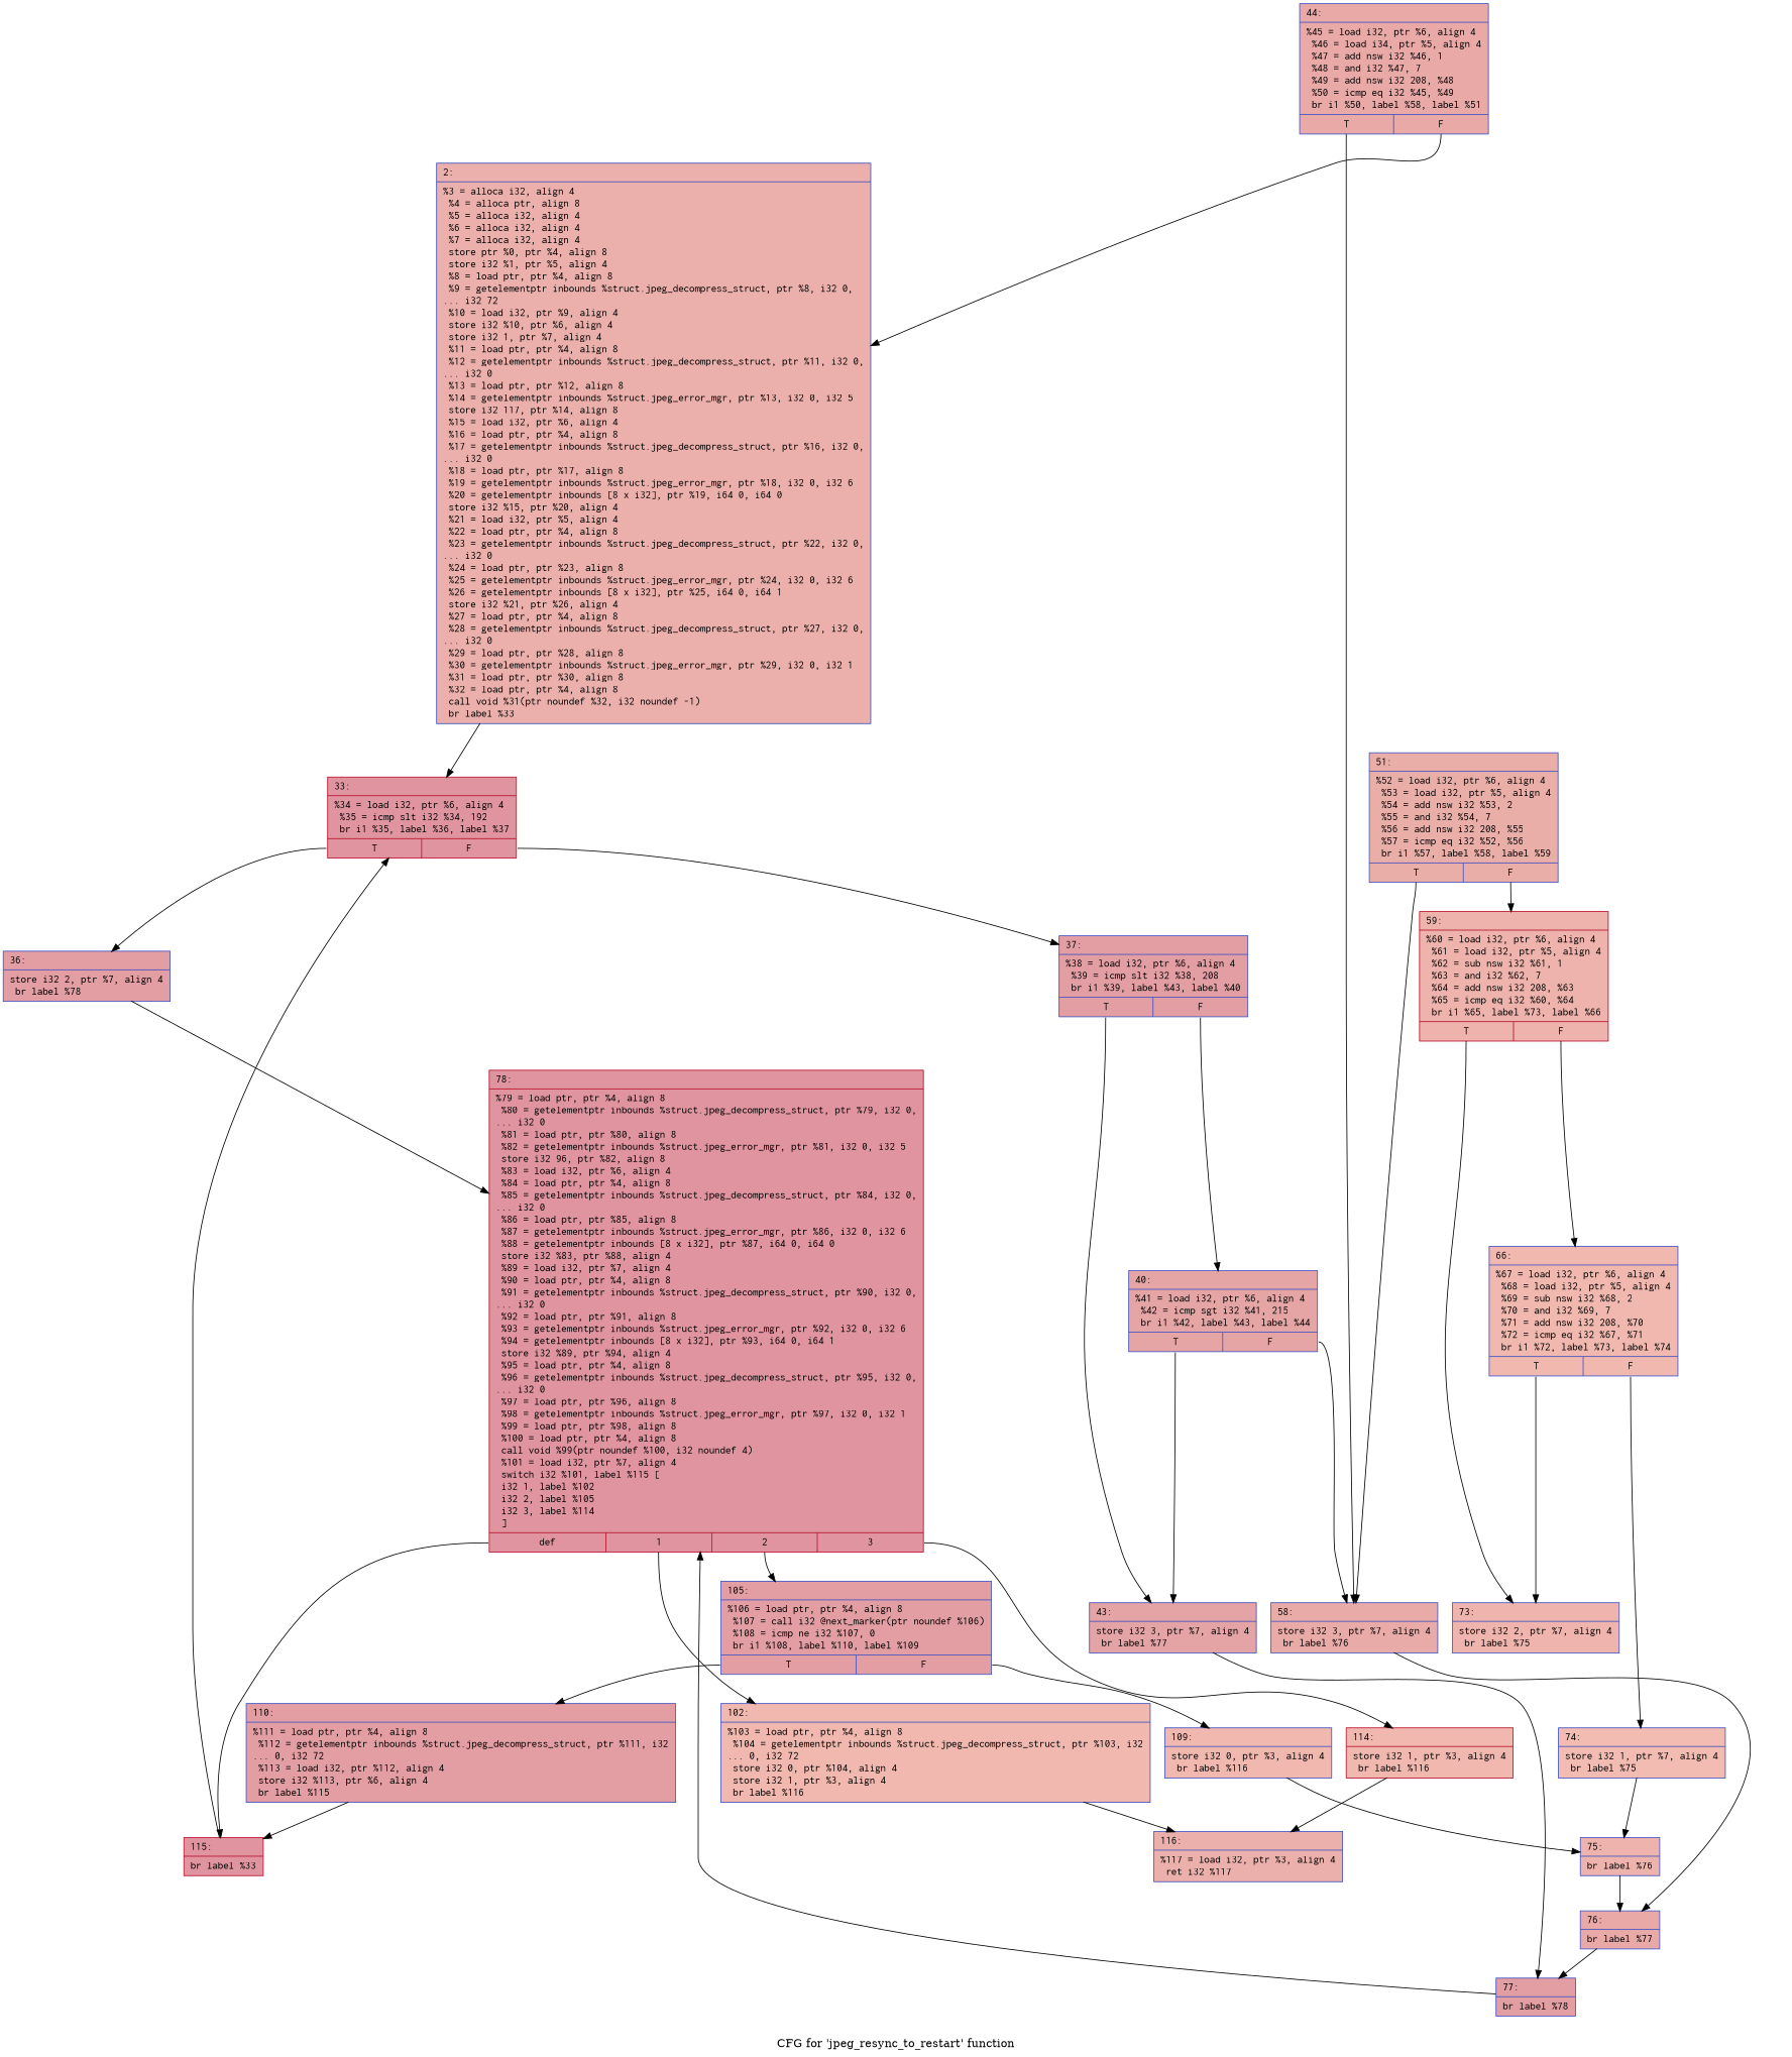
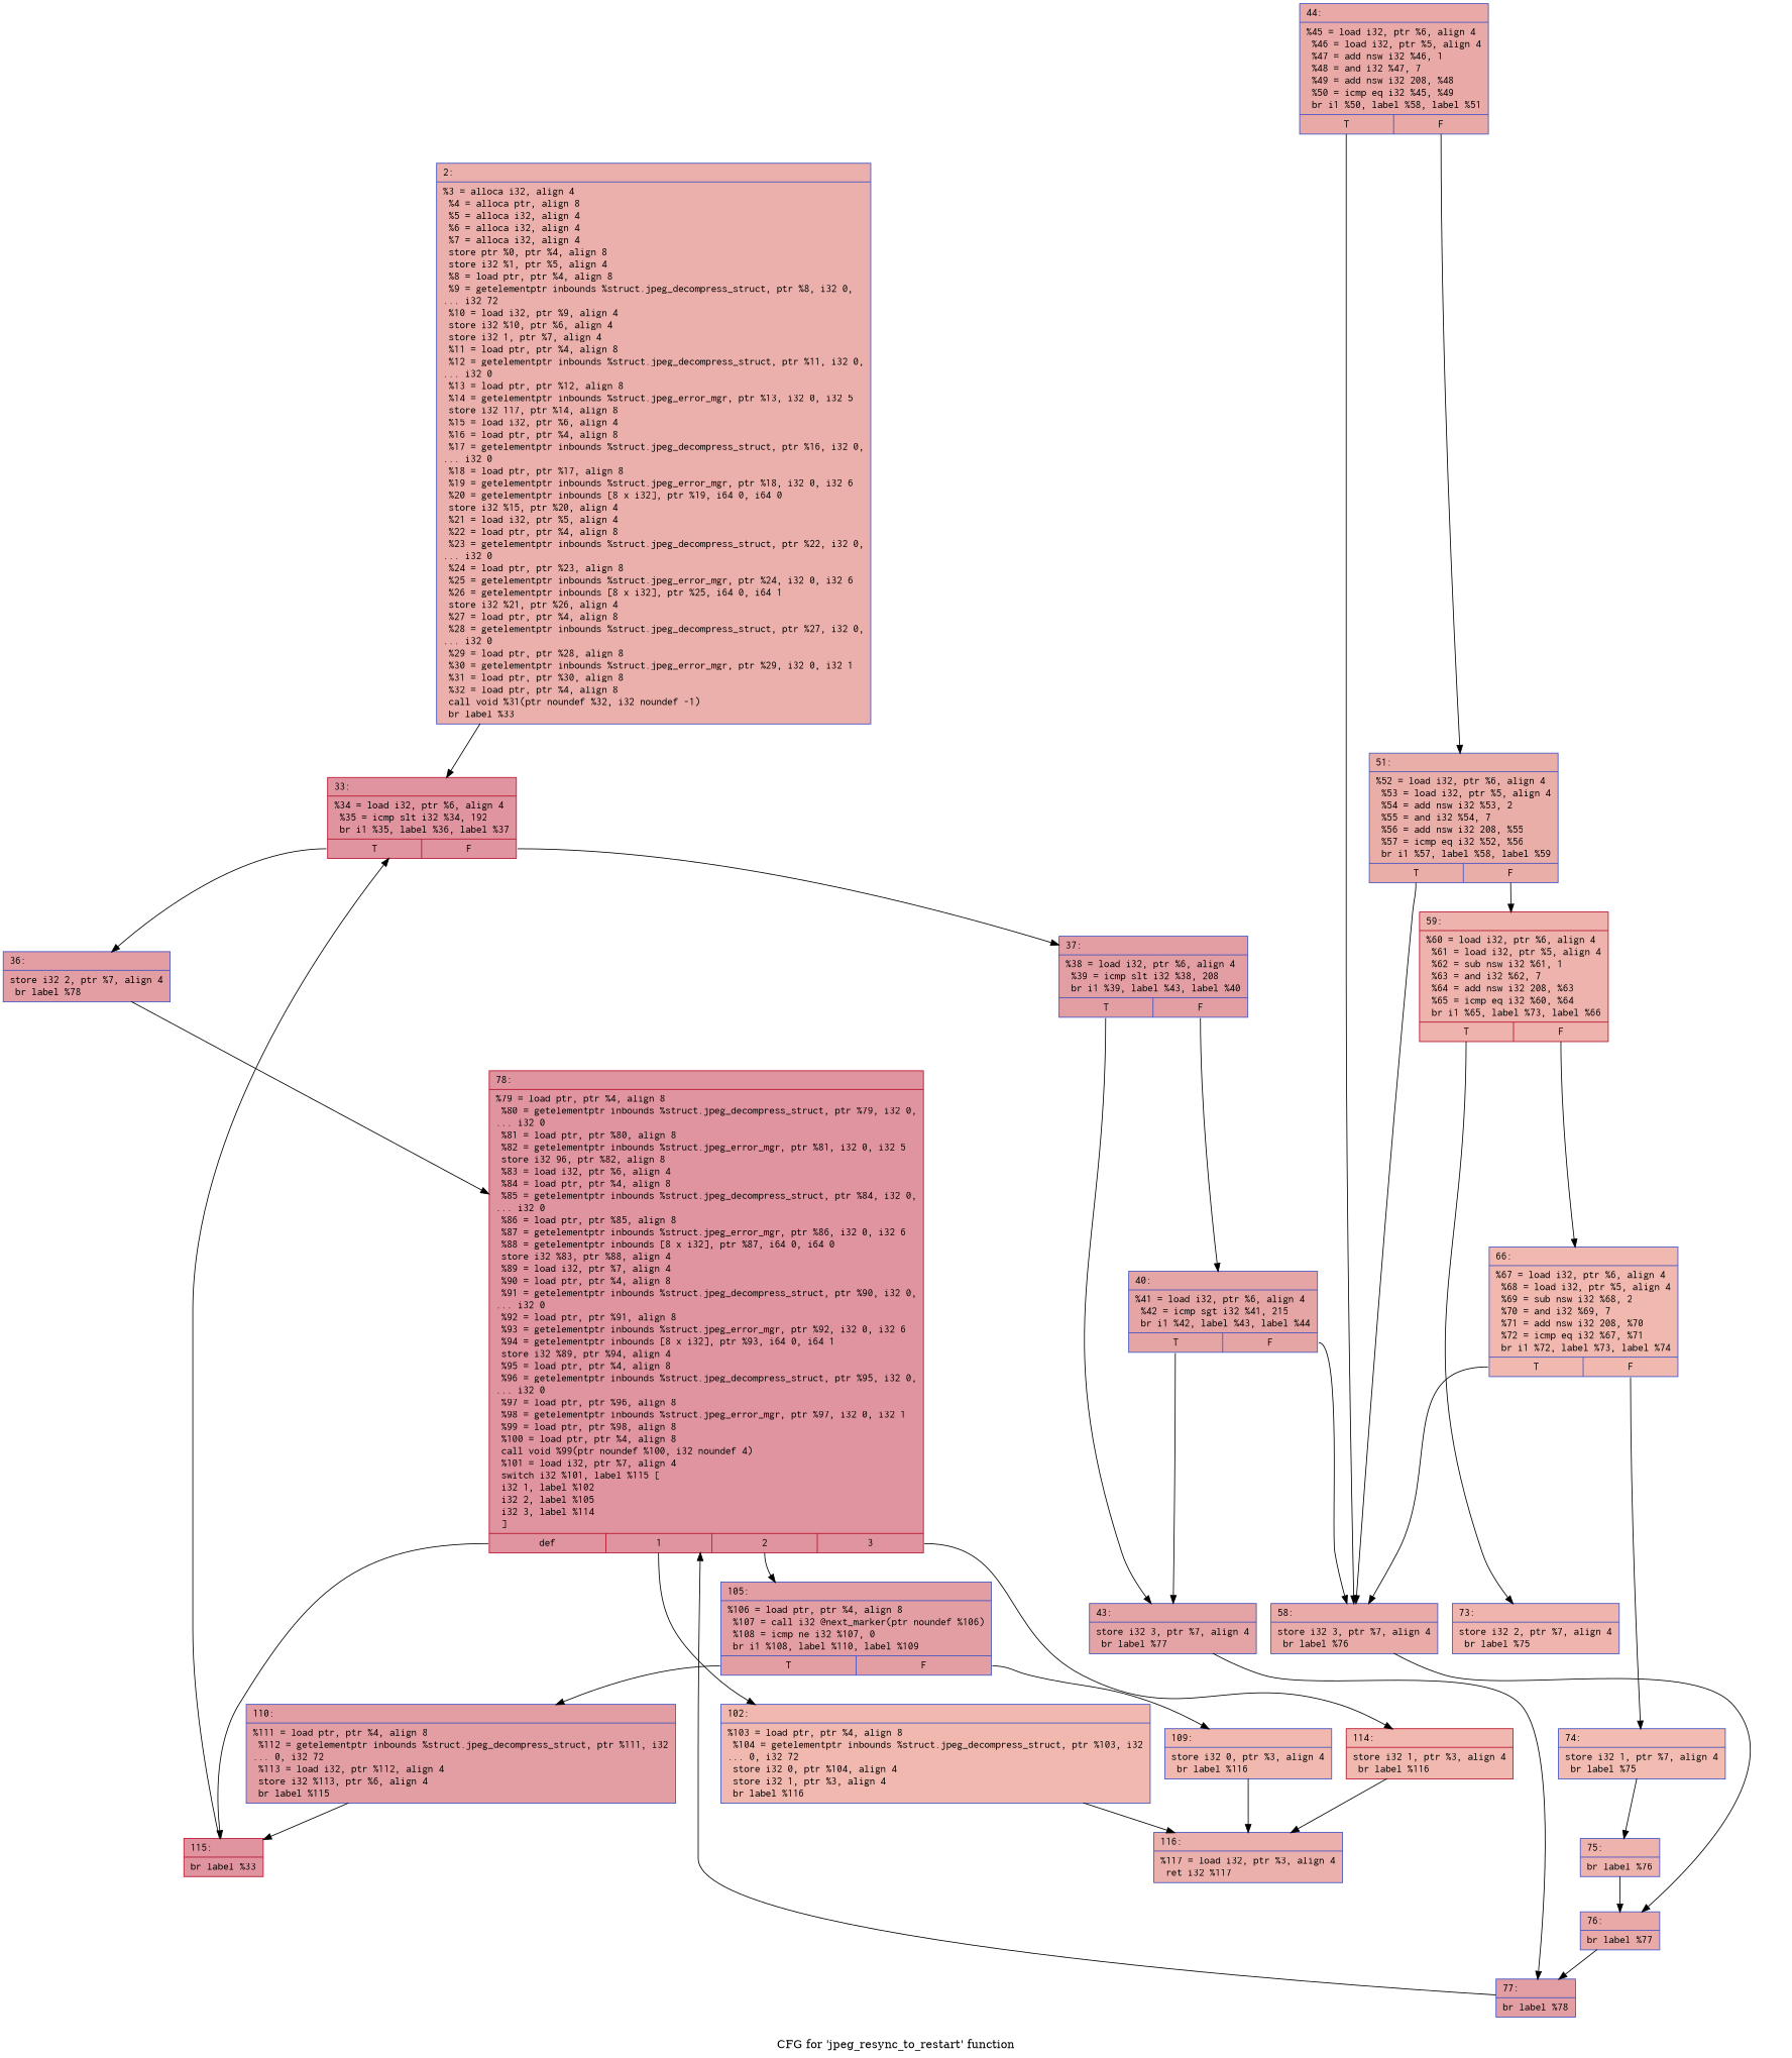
  digraph {
    label="CFG for 'jpeg_resync_to_restart' function"
    node [color="#3d50c3ff" fillcolor="#be242e70" fontname=Courier shape=record style=filled]
    n1 [fillcolor="#d24b4070" label="{2:\l|  %3 = alloca i32, align 4\l  %4 = alloca ptr, align 8\l  %5 = alloca i32, align 4\l  %6 = alloca i32, align 4\l  %7 = alloca i32, align 4\l  store ptr %0, ptr %4, align 8\l  store i32 %1, ptr %5, align 4\l  %8 = load ptr, ptr %4, align 8\l  %9 = getelementptr inbounds %struct.jpeg_decompress_struct, ptr %8, i32 0,\l... i32 72\l  %10 = load i32, ptr %9, align 4\l  store i32 %10, ptr %6, align 4\l  store i32 1, ptr %7, align 4\l  %11 = load ptr, ptr %4, align 8\l  %12 = getelementptr inbounds %struct.jpeg_decompress_struct, ptr %11, i32 0,\l... i32 0\l  %13 = load ptr, ptr %12, align 8\l  %14 = getelementptr inbounds %struct.jpeg_error_mgr, ptr %13, i32 0, i32 5\l  store i32 117, ptr %14, align 8\l  %15 = load i32, ptr %6, align 4\l  %16 = load ptr, ptr %4, align 8\l  %17 = getelementptr inbounds %struct.jpeg_decompress_struct, ptr %16, i32 0,\l... i32 0\l  %18 = load ptr, ptr %17, align 8\l  %19 = getelementptr inbounds %struct.jpeg_error_mgr, ptr %18, i32 0, i32 6\l  %20 = getelementptr inbounds [8 x i32], ptr %19, i64 0, i64 0\l  store i32 %15, ptr %20, align 4\l  %21 = load i32, ptr %5, align 4\l  %22 = load ptr, ptr %4, align 8\l  %23 = getelementptr inbounds %struct.jpeg_decompress_struct, ptr %22, i32 0,\l... i32 0\l  %24 = load ptr, ptr %23, align 8\l  %25 = getelementptr inbounds %struct.jpeg_error_mgr, ptr %24, i32 0, i32 6\l  %26 = getelementptr inbounds [8 x i32], ptr %25, i64 0, i64 1\l  store i32 %21, ptr %26, align 4\l  %27 = load ptr, ptr %4, align 8\l  %28 = getelementptr inbounds %struct.jpeg_decompress_struct, ptr %27, i32 0,\l... i32 0\l  %29 = load ptr, ptr %28, align 8\l  %30 = getelementptr inbounds %struct.jpeg_error_mgr, ptr %29, i32 0, i32 1\l  %31 = load ptr, ptr %30, align 8\l  %32 = load ptr, ptr %4, align 8\l  call void %31(ptr noundef %32, i32 noundef -1)\l  br label %33\l}"]
    n2 [color="#b70d28ff" fillcolor="#b70d2870" label="{33:\l|  %34 = load i32, ptr %6, align 4\l  %35 = icmp slt i32 %34, 192\l  br i1 %35, label %36, label %37\l|{<s0>T|<s1>F}}"]
    n3 [label="{36:\l|  store i32 2, ptr %7, align 4\l  br label %78\l}"]
    n4 [label="{37:\l|  %38 = load i32, ptr %6, align 4\l  %39 = icmp slt i32 %38, 208\l  br i1 %39, label %43, label %40\l|{<s0>T|<s1>F}}"]
    n5 [color="#b70d28ff" fillcolor="#b70d2870" label="{78:\l|  %79 = load ptr, ptr %4, align 8\l  %80 = getelementptr inbounds %struct.jpeg_decompress_struct, ptr %79, i32 0,\l... i32 0\l  %81 = load ptr, ptr %80, align 8\l  %82 = getelementptr inbounds %struct.jpeg_error_mgr, ptr %81, i32 0, i32 5\l  store i32 96, ptr %82, align 8\l  %83 = load i32, ptr %6, align 4\l  %84 = load ptr, ptr %4, align 8\l  %85 = getelementptr inbounds %struct.jpeg_decompress_struct, ptr %84, i32 0,\l... i32 0\l  %86 = load ptr, ptr %85, align 8\l  %87 = getelementptr inbounds %struct.jpeg_error_mgr, ptr %86, i32 0, i32 6\l  %88 = getelementptr inbounds [8 x i32], ptr %87, i64 0, i64 0\l  store i32 %83, ptr %88, align 4\l  %89 = load i32, ptr %7, align 4\l  %90 = load ptr, ptr %4, align 8\l  %91 = getelementptr inbounds %struct.jpeg_decompress_struct, ptr %90, i32 0,\l... i32 0\l  %92 = load ptr, ptr %91, align 8\l  %93 = getelementptr inbounds %struct.jpeg_error_mgr, ptr %92, i32 0, i32 6\l  %94 = getelementptr inbounds [8 x i32], ptr %93, i64 0, i64 1\l  store i32 %89, ptr %94, align 4\l  %95 = load ptr, ptr %4, align 8\l  %96 = getelementptr inbounds %struct.jpeg_decompress_struct, ptr %95, i32 0,\l... i32 0\l  %97 = load ptr, ptr %96, align 8\l  %98 = getelementptr inbounds %struct.jpeg_error_mgr, ptr %97, i32 0, i32 1\l  %99 = load ptr, ptr %98, align 8\l  %100 = load ptr, ptr %4, align 8\l  call void %99(ptr noundef %100, i32 noundef 4)\l  %101 = load i32, ptr %7, align 4\l  switch i32 %101, label %115 [\l    i32 1, label %102\l    i32 2, label %105\l    i32 3, label %114\l  ]\l|{<s0>def|<s1>1|<s2>2|<s3>3}}"]
    n6 [fillcolor="#c32e3170" label="{43:\l|  store i32 3, ptr %7, align 4\l  br label %77\l}"]
    n7 [fillcolor="#c5333470" label="{40:\l|  %41 = load i32, ptr %6, align 4\l  %42 = icmp sgt i32 %41, 215\l  br i1 %42, label %43, label %44\l|{<s0>T|<s1>F}}"]
    n8 [color="#b70d28ff" fillcolor="#b70d2870" label="{115:\l|  br label %33\l}"]
    n9 [fillcolor="#dc5d4a70" label="{102:\l|  %103 = load ptr, ptr %4, align 8\l  %104 = getelementptr inbounds %struct.jpeg_decompress_struct, ptr %103, i32\l... 0, i32 72\l  store i32 0, ptr %104, align 4\l  store i32 1, ptr %3, align 4\l  br label %116\l}"]
    n10 [label="{105:\l|  %106 = load ptr, ptr %4, align 8\l  %107 = call i32 @next_marker(ptr noundef %106)\l  %108 = icmp ne i32 %107, 0\l  br i1 %108, label %110, label %109\l|{<s0>T|<s1>F}}"]
    n11 [color="#b70d28ff" fillcolor="#dc5d4a70" label="{114:\l|  store i32 1, ptr %3, align 4\l  br label %116\l}"]
    n12 [label="{77:\l|  br label %78\l}"]
    n13 [fillcolor="#cc403a70" label="{58:\l|  store i32 3, ptr %7, align 4\l  br label %76\l}"]
    n14 [fillcolor="#d24b4070" label="{116:\l|  %117 = load i32, ptr %3, align 4\l  ret i32 %117\l}"]
    n15 [label="{110:\l|  %111 = load ptr, ptr %4, align 8\l  %112 = getelementptr inbounds %struct.jpeg_decompress_struct, ptr %111, i32\l... 0, i32 72\l  %113 = load i32, ptr %112, align 4\l  store i32 %113, ptr %6, align 4\l  br label %115\l}"]
    n16 [fillcolor="#dc5d4a70" label="{109:\l|  store i32 0, ptr %3, align 4\l  br label %116\l}"]
-   n17 [fillcolor="#ca3b3770" label="{44:\l|  %45 = load i32, ptr %6, align 4\l  %46 = load i34, ptr %5, align 4\l  %47 = add nsw i32 %46, 1\l  %48 = and i32 %47, 7\l  %49 = add nsw i32 208, %48\l  %50 = icmp eq i32 %45, %49\l  br i1 %50, label %58, label %51\l|{<s0>T|<s1>F}}"]
+   n17 [fillcolor="#ca3b3770" label="{44:\l|  %45 = load i32, ptr %6, align 4\l  %46 = load i32, ptr %5, align 4\l  %47 = add nsw i32 %46, 1\l  %48 = and i32 %47, 7\l  %49 = add nsw i32 208, %48\l  %50 = icmp eq i32 %45, %49\l  br i1 %50, label %58, label %51\l|{<s0>T|<s1>F}}"]
    n18 [fillcolor="#d0473d70" label="{51:\l|  %52 = load i32, ptr %6, align 4\l  %53 = load i32, ptr %5, align 4\l  %54 = add nsw i32 %53, 2\l  %55 = and i32 %54, 7\l  %56 = add nsw i32 208, %55\l  %57 = icmp eq i32 %52, %56\l  br i1 %57, label %58, label %59\l|{<s0>T|<s1>F}}"]
    n19 [fillcolor="#ca3b3770" label="{76:\l|  br label %77\l}"]
    n20 [color="#b70d28ff" fillcolor="#d6524470" label="{59:\l|  %60 = load i32, ptr %6, align 4\l  %61 = load i32, ptr %5, align 4\l  %62 = sub nsw i32 %61, 1\l  %63 = and i32 %62, 7\l  %64 = add nsw i32 208, %63\l  %65 = icmp eq i32 %60, %64\l  br i1 %65, label %73, label %66\l|{<s0>T|<s1>F}}"]
    n21 [fillcolor="#d8564670" label="{73:\l|  store i32 2, ptr %7, align 4\l  br label %75\l}"]
    n22 [fillcolor="#dc5d4a70" label="{66:\l|  %67 = load i32, ptr %6, align 4\l  %68 = load i32, ptr %5, align 4\l  %69 = sub nsw i32 %68, 2\l  %70 = and i32 %69, 7\l  %71 = add nsw i32 208, %70\l  %72 = icmp eq i32 %67, %71\l  br i1 %72, label %73, label %74\l|{<s0>T|<s1>F}}"]
    n23 [fillcolor="#e1675170" label="{74:\l|  store i32 1, ptr %7, align 4\l  br label %75\l}"]
    n24 [fillcolor="#d6524470" label="{75:\l|  br label %76\l}"]
    n1 -> n2
    n2 -> n3 [tailport=s0]
    n2 -> n4 [tailport=s1]
    n3 -> n5
    n4 -> n6 [tailport=s0]
    n4 -> n7 [tailport=s1]
    n5 -> n8 [tailport=s0]
    n5 -> n9 [tailport=s1]
    n5 -> n10 [tailport=s2]
    n5 -> n11 [tailport=s3]
    n6 -> n12
    n7 -> n6 [tailport=s0]
    n7 -> n13 [tailport=s1]
    n8 -> n2
    n9 -> n14
    n10 -> n15 [tailport=s0]
    n10 -> n16 [tailport=s1]
    n11 -> n14
    n12 -> n5
    n13 -> n19
    n15 -> n8
-   n16 -> n24
+   n16 -> n14
    n17 -> n13 [tailport=s0]
-   n17 -> n1 [tailport=s1]
+   n17 -> n18 [tailport=s1]
    n18 -> n13 [tailport=s0]
    n18 -> n20 [tailport=s1]
    n19 -> n12
    n20 -> n21 [tailport=s0]
    n20 -> n22 [tailport=s1]
-   n22 -> n21 [tailport=s0]
+   n22 -> n13 [tailport=s0]
    n22 -> n23 [tailport=s1]
    n23 -> n24
    n24 -> n19
  }
